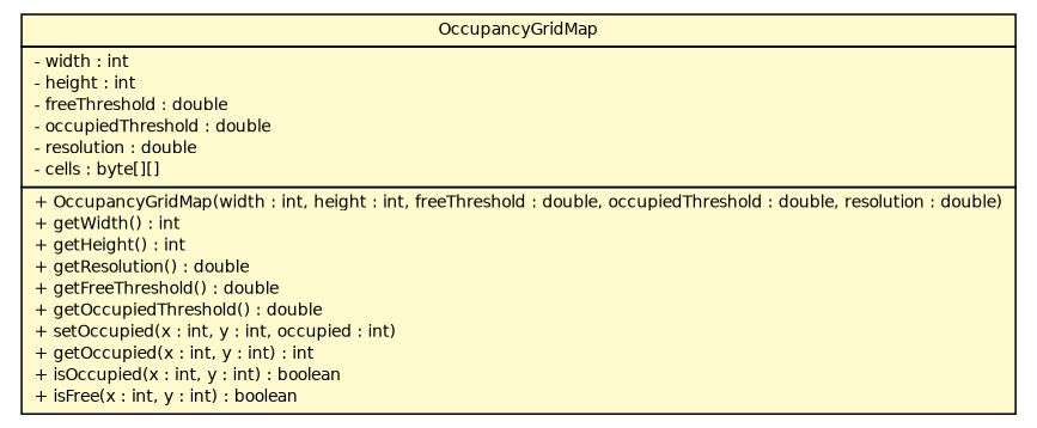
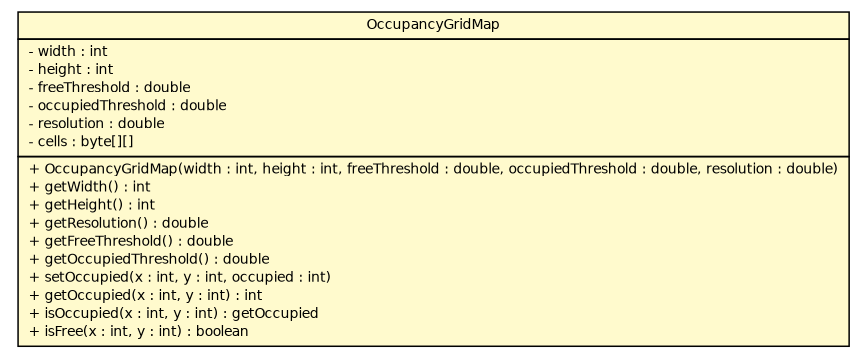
  digraph {
    nodesep=0.25
    ranksep=0.5
    rankdir=LR
-   n1 [fontcolor=black fontname=Helvetica fontsize=9.0 label=<<table title="lejos.robotics.mapping.OccupancyGridMap" border="0" cellborder="1" cellspacing="0" cellpadding="2" port="p" bgcolor="lemonChiffon" href="./OccupancyGridMap.html"> 		<tr><td><table border="0" cellspacing="0" cellpadding="1"> <tr><td align="center" balign="center"> OccupancyGridMap </td></tr> 		</table></td></tr> 		<tr><td><table border="0" cellspacing="0" cellpadding="1"> <tr><td align="left" balign="left"> - width : int </td></tr> <tr><td align="left" balign="left"> - height : int </td></tr> <tr><td align="left" balign="left"> - freeThreshold : double </td></tr> <tr><td align="left" balign="left"> - occupiedThreshold : double </td></tr> <tr><td align="left" balign="left"> - resolution : double </td></tr> <tr><td align="left" balign="left"> - cells : byte[][] </td></tr> 		</table></td></tr> 		<tr><td><table border="0" cellspacing="0" cellpadding="1"> <tr><td align="left" balign="left"> + OccupancyGridMap(width : int, height : int, freeThreshold : double, occupiedThreshold : double, resolution : double) </td></tr> <tr><td align="left" balign="left"> + getWidth() : int </td></tr> <tr><td align="left" balign="left"> + getHeight() : int </td></tr> <tr><td align="left" balign="left"> + getResolution() : double </td></tr> <tr><td align="left" balign="left"> + getFreeThreshold() : double </td></tr> <tr><td align="left" balign="left"> + getOccupiedThreshold() : double </td></tr> <tr><td align="left" balign="left"> + setOccupied(x : int, y : int, occupied : int) </td></tr> <tr><td align="left" balign="left"> + getOccupied(x : int, y : int) : int </td></tr> <tr><td align="left" balign="left"> + isOccupied(x : int, y : int) : boolean </td></tr> <tr><td align="left" balign="left"> + isFree(x : int, y : int) : boolean </td></tr> 		</table></td></tr> 		</table>> shape=plaintext]
+   n1 [fontcolor=black fontname=Helvetica fontsize=9.0 label=<<table title="lejos.robotics.mapping.OccupancyGridMap" border="0" cellborder="1" cellspacing="0" cellpadding="2" port="p" bgcolor="lemonChiffon" href="./OccupancyGridMap.html"> 		<tr><td><table border="0" cellspacing="0" cellpadding="1"> <tr><td align="center" balign="center"> OccupancyGridMap </td></tr> 		</table></td></tr> 		<tr><td><table border="0" cellspacing="0" cellpadding="1"> <tr><td align="left" balign="left"> - width : int </td></tr> <tr><td align="left" balign="left"> - height : int </td></tr> <tr><td align="left" balign="left"> - freeThreshold : double </td></tr> <tr><td align="left" balign="left"> - occupiedThreshold : double </td></tr> <tr><td align="left" balign="left"> - resolution : double </td></tr> <tr><td align="left" balign="left"> - cells : byte[][] </td></tr> 		</table></td></tr> 		<tr><td><table border="0" cellspacing="0" cellpadding="1"> <tr><td align="left" balign="left"> + OccupancyGridMap(width : int, height : int, freeThreshold : double, occupiedThreshold : double, resolution : double) </td></tr> <tr><td align="left" balign="left"> + getWidth() : int </td></tr> <tr><td align="left" balign="left"> + getHeight() : int </td></tr> <tr><td align="left" balign="left"> + getResolution() : double </td></tr> <tr><td align="left" balign="left"> + getFreeThreshold() : double </td></tr> <tr><td align="left" balign="left"> + getOccupiedThreshold() : double </td></tr> <tr><td align="left" balign="left"> + setOccupied(x : int, y : int, occupied : int) </td></tr> <tr><td align="left" balign="left"> + getOccupied(x : int, y : int) : int </td></tr> <tr><td align="left" balign="left"> + isOccupied(x : int, y : int) : getOccupied </td></tr> <tr><td align="left" balign="left"> + isFree(x : int, y : int) : boolean </td></tr> 		</table></td></tr> 		</table>> shape=plaintext]
  }
